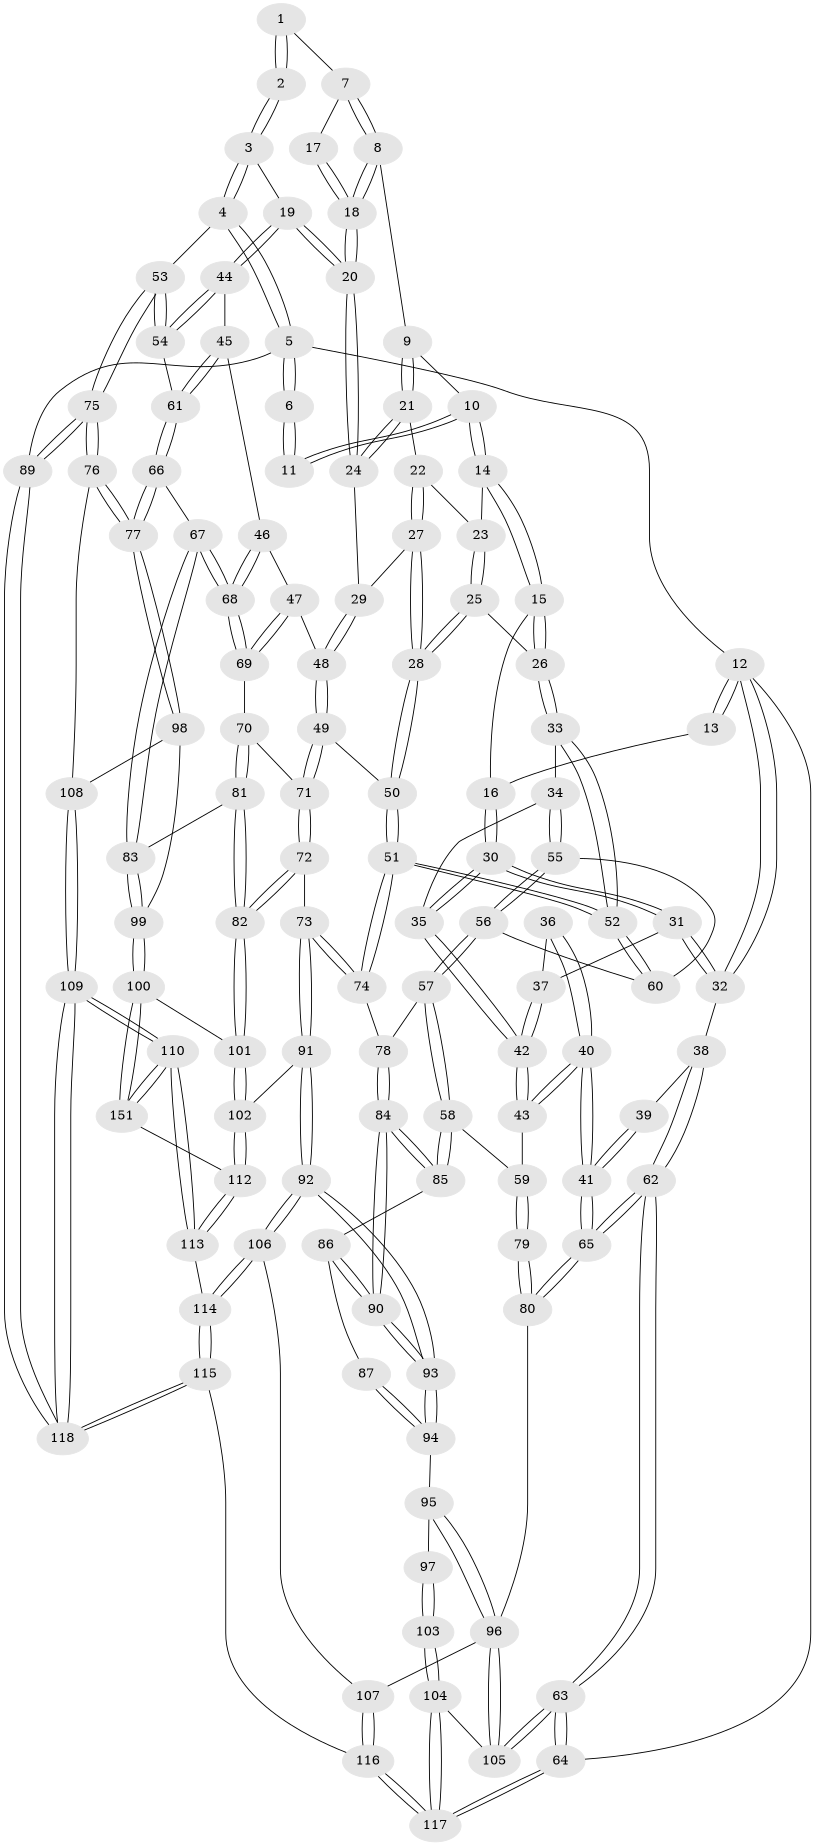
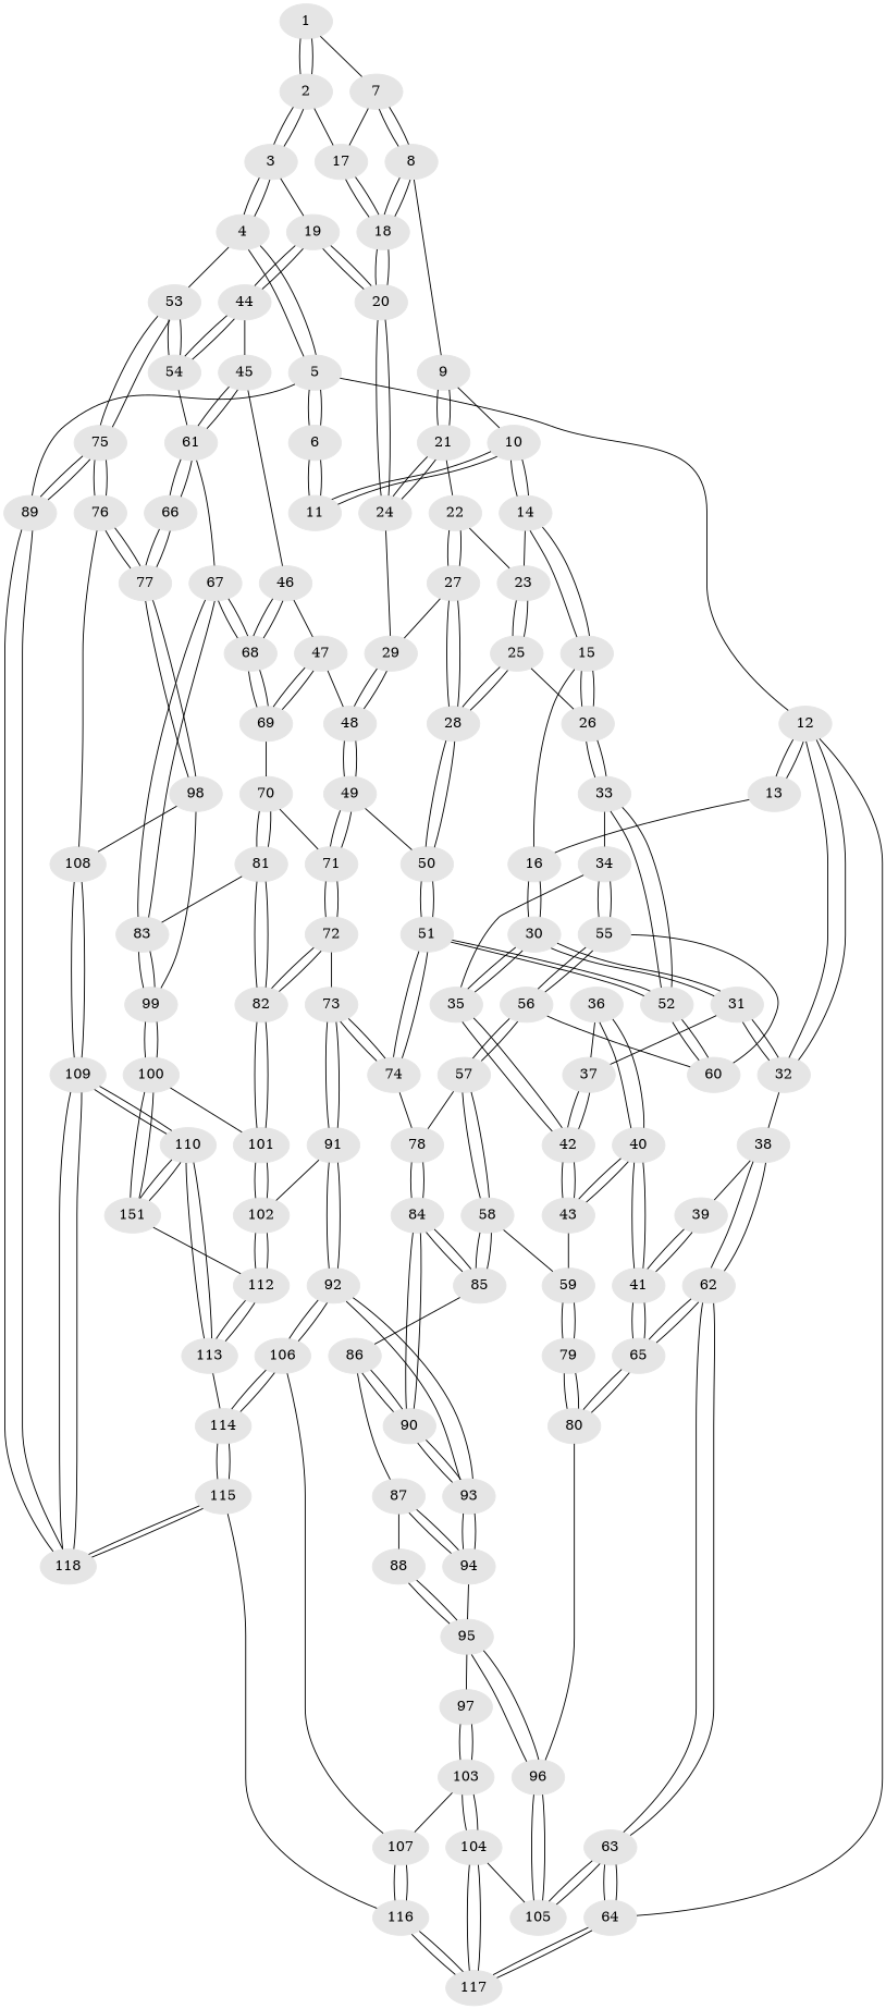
  graph {
    node [color=gray90 style=filled]
    1
    2
    7
    3
    17
    8
    4
    19
    18
    5
    53
    20
    44
    6
    12
    89
    54
    75
    11
    13
    32
    64
    118
    9
    10
    21
    14
    24
    22
    15
    23
    16
    38
    117
    30
    26
    25
    33
    31
    35
    45
    29
    27
    28
    48
    50
    34
    52
    51
    49
    37
    42
    39
    62
    55
    60
    56
    43
    36
    40
    41
    65
    63
    59
    80
    79
    46
    61
    47
    68
    66
    69
    70
    71
    72
    74
    78
    76
    57
    58
    85
    84
    86
    67
    77
    105
    96
    83
    98
    99
    81
    82
    73
    91
    101
    92
    102
    108
    109
    90
+   88
    95
    100
    93
    87
    94
    97
    106
    112
    107
    114
    103
    104
    n114 [label=151]
    113
    116
    115
    110
    1 -- 2
    1 -- 2
    1 -- 7
    2 -- 3
    2 -- 3
+   2 -- 17
    7 -- 17
    7 -- 8
    7 -- 8
    3 -- 4
    3 -- 4
    3 -- 19
    17 -- 18
    17 -- 18
    8 -- 18
    8 -- 18
    8 -- 9
    4 -- 5
    4 -- 5
    4 -- 53
    19 -- 20
    19 -- 20
    19 -- 44
    19 -- 44
    18 -- 20
    18 -- 20
    5 -- 6
    5 -- 6
    5 -- 12
    5 -- 89
    53 -- 54
    53 -- 54
    53 -- 75
    53 -- 75
    20 -- 24
    20 -- 24
    44 -- 54
    44 -- 54
    44 -- 45
    6 -- 11
    6 -- 11
    12 -- 13
    12 -- 13
    12 -- 32
    12 -- 32
    12 -- 64
    89 -- 118
    89 -- 118
    54 -- 61
    75 -- 89
    75 -- 89
    75 -- 76
    75 -- 76
    13 -- 16
    32 -- 38
    64 -- 117
    64 -- 117
    9 -- 10
    9 -- 21
    9 -- 21
    10 -- 11
    10 -- 11
    10 -- 14
    10 -- 14
    21 -- 24
    21 -- 24
    21 -- 22
    14 -- 15
    14 -- 15
    14 -- 23
    24 -- 29
    22 -- 23
    22 -- 27
    22 -- 27
    15 -- 16
    15 -- 26
    15 -- 26
    23 -- 25
    23 -- 25
    16 -- 30
    16 -- 30
    38 -- 39
    38 -- 62
    38 -- 62
    30 -- 31
    30 -- 31
    30 -- 35
    30 -- 35
    26 -- 33
    26 -- 33
    25 -- 26
    25 -- 28
    25 -- 28
    33 -- 34
    33 -- 52
    33 -- 52
    31 -- 32
    31 -- 32
    31 -- 37
    35 -- 42
    35 -- 42
    45 -- 46
    45 -- 61
    45 -- 61
    29 -- 48
    29 -- 48
    27 -- 29
    27 -- 28
    27 -- 28
    28 -- 50
    28 -- 50
    48 -- 49
    48 -- 49
    50 -- 51
    50 -- 51
    34 -- 35
    34 -- 55
    34 -- 55
    52 -- 60
    52 -- 60
    51 -- 52
    51 -- 52
    51 -- 74
    51 -- 74
    49 -- 50
    49 -- 71
    49 -- 71
    37 -- 42
    37 -- 42
    42 -- 43
    42 -- 43
    39 -- 41
    39 -- 41
    62 -- 65
    62 -- 65
    62 -- 63
    62 -- 63
    55 -- 60
    55 -- 56
    55 -- 56
    56 -- 60
    56 -- 57
    56 -- 57
    43 -- 59
    36 -- 37
    36 -- 40
    36 -- 40
    40 -- 43
    40 -- 43
    40 -- 41
    40 -- 41
    41 -- 65
    41 -- 65
    65 -- 80
    65 -- 80
    63 -- 64
    63 -- 64
    63 -- 105
    63 -- 105
    59 -- 79
    59 -- 79
    80 -- 96
    79 -- 80
    79 -- 80
    46 -- 47
    46 -- 68
    46 -- 68
    61 -- 66
    61 -- 66
    47 -- 48
    47 -- 69
    47 -- 69
    68 -- 69
    68 -- 69
-   66 -- 67
+   61 -- 67
    66 -- 77
    66 -- 77
    69 -- 70
    70 -- 71
    70 -- 81
    70 -- 81
    71 -- 72
    71 -- 72
    72 -- 82
    72 -- 82
    72 -- 73
    74 -- 78
    78 -- 84
    78 -- 84
    76 -- 77
    76 -- 77
    76 -- 108
    57 -- 78
    57 -- 58
    57 -- 58
    58 -- 59
    58 -- 85
    58 -- 85
    85 -- 86
    84 -- 85
    84 -- 85
    84 -- 90
    84 -- 90
    86 -- 90
    86 -- 90
    86 -- 87
    67 -- 68
    67 -- 68
    67 -- 83
    67 -- 83
    77 -- 98
    77 -- 98
    96 -- 105
    96 -- 105
    83 -- 99
    83 -- 99
    98 -- 99
    98 -- 108
    99 -- 100
    99 -- 100
    81 -- 83
    81 -- 82
    81 -- 82
    82 -- 101
    82 -- 101
    73 -- 74
    73 -- 74
    73 -- 91
    73 -- 91
    91 -- 92
    91 -- 92
    91 -- 102
    101 -- 102
    101 -- 102
    92 -- 93
    92 -- 93
    92 -- 106
    92 -- 106
    102 -- 112
    102 -- 112
    108 -- 109
    108 -- 109
    109 -- 118
    109 -- 118
    109 -- 110
    109 -- 110
    90 -- 93
    90 -- 93
+   88 -- 95
+   88 -- 95
    95 -- 96
    95 -- 96
    95 -- 97
    100 -- 101
    100 -- n114
    100 -- n114
    93 -- 94
    93 -- 94
+   87 -- 88
    87 -- 94
    87 -- 94
    94 -- 95
    97 -- 103
    97 -- 103
    106 -- 107
    106 -- 114
    106 -- 114
    112 -- 113
    112 -- 113
    107 -- 116
    107 -- 116
    114 -- 115
    114 -- 115
-   96 -- 107
+   103 -- 107
    103 -- 104
    103 -- 104
    104 -- 117
    104 -- 117
    104 -- 105
    n114 -- 112
    113 -- 114
    116 -- 117
    116 -- 117
    115 -- 118
    115 -- 118
    115 -- 116
    110 -- n114
    110 -- n114
    110 -- 113
    110 -- 113
  }
